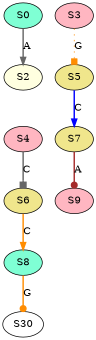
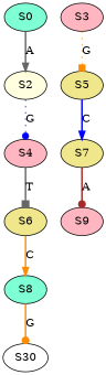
  strict digraph {
    node [fillcolor=lightpink style=filled]
    edge [arrowhead=normal color=darkorange style=bold]
    S0 [fillcolor=aquamarine]
    S2 [fillcolor=lightyellow]
    S4
    S5 [fillcolor=khaki]
    S3
    S6 [fillcolor=khaki]
    S7 [fillcolor=khaki]
    S8 [fillcolor=aquamarine]
    S9
    n10 [fillcolor=white label=S30]
    S0 -> S2 [color=gray40 label=A]
-   S4 -> S6 [arrowhead=box color=gray40 label=C]
+   S2 -> S4 [arrowhead=dot color=blue label=G style=dotted]
+   S4 -> S6 [arrowhead=box color=gray40 label=T]
    S5 -> S7 [color=blue label=C]
    S3 -> S5 [arrowhead=box label=G style=dotted]
    S6 -> S8 [label=C]
    S7 -> S9 [arrowhead=dot color=brown label=A]
    S8 -> n10 [arrowhead=dot label=G]
  }
